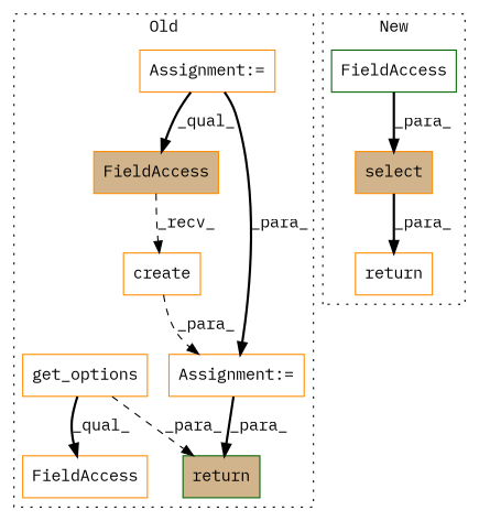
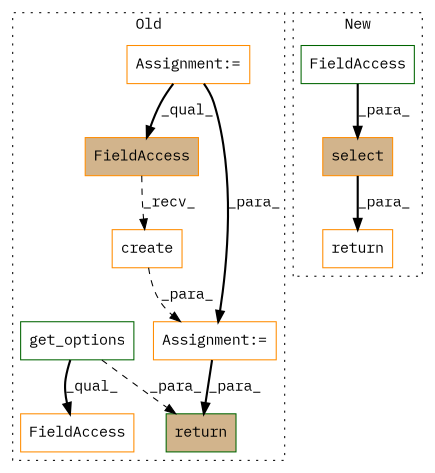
  digraph {
    fontname="IBM Plex Mono"
    node [a=32 l=7 shape=box style=filled fillcolor=white color=darkorange fontname="IBM Plex Mono"]
    edge [style=bold fontname="IBM Plex Mono"]
    n1 [a=41 label=return s=1667 fillcolor=tan color=darkgreen]
    n2 [l=8 label=create s=1653]
    n3 [a=7 l=10 label="Assignment:=" s=1606]
-   n4 [l=13 label=get_options s=1735]
+   n4 [l=13 label=get_options s=1735 color=darkgreen]
    n5 [a=22 l=18 label=FieldAccess s=1634 fillcolor=tan]
    n6 [a=22 l=26 label=FieldAccess s=1730]
    n7 [a=7 l=1 label="Assignment:=" s=1633]
    n8 [l="7,1" label=select s="1716,1735" fillcolor=tan]
    n9 [a=22 l=12 label=FieldAccess s=1723 color=darkgreen]
    n10 [a=41 label=return s=1681]
    subgraph cluster_1 {
      label=Old
      style=dotted
      n1
      n2
      n3
      n4
      n5
      n6
      n7
    }
    subgraph cluster_2 {
      label=New
      style=dotted
      n8
      n9
      n10
    }
    n2 -> n7 [label=_para_ style=dashed]
    n3 -> n5 [label=_qual_]
    n3 -> n7 [label=_para_]
    n4 -> n1 [label=_para_ style=dashed]
    n4 -> n6 [label=_qual_]
    n5 -> n2 [label=_recv_ style=dashed]
    n7 -> n1 [label=_para_]
    n8 -> n10 [label=_para_]
    n9 -> n8 [label=_para_]
  }
